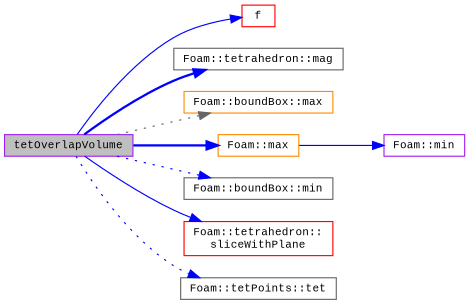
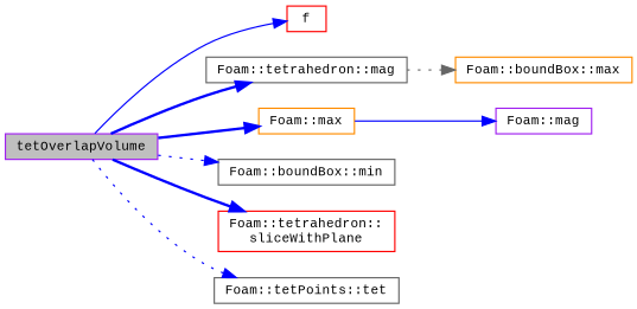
  digraph {
    fontname="Liberation Mono"
    rankdir=LR
    node [color=gray40 fontname="Liberation Mono" fontsize=10 shape=record]
    edge [color=blue fontname="Liberation Mono" fontsize=10 labelfontname=Helvetica labelfontsize=10 style=bold]
    n1 [color=purple fillcolor=grey75 fontcolor=black height=0.2 label=tetOverlapVolume style=filled width=0.4]
    n2 [color=red height=0.2 label=f width=0.4]
    n3 [height=0.2 label="Foam::tetrahedron::mag" width=0.4]
    n4 [color=darkorange height=0.2 label="Foam::boundBox::max" width=0.4]
    n5 [color=darkorange height=0.2 label="Foam::max" width=0.4]
    n6 [height=0.2 label="Foam::boundBox::min" width=0.4]
    n7 [color=red height=0.2 label="Foam::tetrahedron::\lsliceWithPlane" width=0.4]
    n8 [height=0.2 label="Foam::tetPoints::tet" width=0.4]
-   n9 [color=purple height=0.2 label="Foam::min" width=0.4]
+   n9 [color=purple height=0.2 label="Foam::mag" width=0.4]
    n1 -> n2 [style=solid]
    n1 -> n3
-   n1 -> n4 [color=gray40 style=dotted]
+   n3 -> n4 [color=gray40 style=dotted]
    n1 -> n5
    n1 -> n6 [style=dotted]
-   n1 -> n7 [style=solid]
+   n1 -> n7
    n1 -> n8 [style=dotted]
    n5 -> n9 [style=solid]
  }
